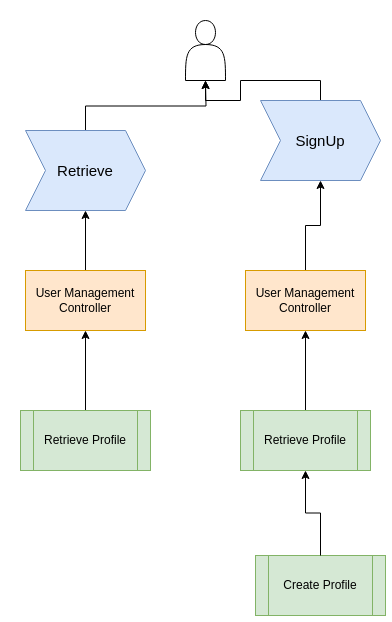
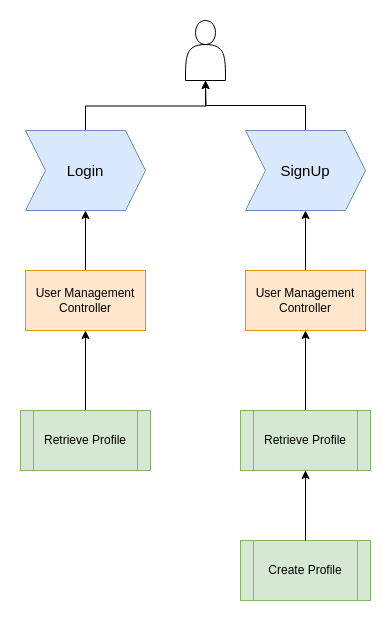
  <mxCell id="0" />
  <mxCell id="1" parent="0" />
  <mxCell id="2" style="edgeStyle=orthogonalEdgeStyle;rounded=0;orthogonalLoop=1;jettySize=auto;html=1;entryX=0.5;entryY=1;entryDx=0;entryDy=0;" edge="1" parent="1" source="3" target="7"><mxGeometry relative="1" as="geometry" /></mxCell>
  <mxCell id="3" value="User Management Controller" style="rounded=0;whiteSpace=wrap;html=1;fillColor=#ffe6cc;strokeColor=#d79b00;" vertex="1" parent="1"><mxGeometry x="25" y="270" width="120" height="60" as="geometry" /></mxCell>
  <mxCell id="4" style="edgeStyle=orthogonalEdgeStyle;rounded=0;orthogonalLoop=1;jettySize=auto;html=1;entryX=0.5;entryY=1;entryDx=0;entryDy=0;" edge="1" parent="1" source="5" target="3"><mxGeometry relative="1" as="geometry" /></mxCell>
  <mxCell id="5" value="Retrieve Profile" style="shape=process;whiteSpace=wrap;html=1;backgroundOutline=1;fillColor=#d5e8d4;strokeColor=#82b366;" vertex="1" parent="1"><mxGeometry x="20" y="410" width="130" height="60" as="geometry" /></mxCell>
  <mxCell id="6" style="edgeStyle=orthogonalEdgeStyle;rounded=0;orthogonalLoop=1;jettySize=auto;html=1;exitX=0.5;exitY=0;exitDx=0;exitDy=0;" edge="1" parent="1" source="7"><mxGeometry relative="1" as="geometry"><mxPoint x="205" y="80" as="targetPoint" /></mxGeometry></mxCell>
- <mxCell id="7" value="&lt;font style=&quot;font-size: 15px;&quot;&gt;Retrieve&lt;/font&gt;" style="shape=step;perimeter=stepPerimeter;whiteSpace=wrap;html=1;fixedSize=1;fillColor=#dae8fc;strokeColor=#6c8ebf;" vertex="1" parent="1"><mxGeometry x="25" y="130" width="120" height="80" as="geometry" /></mxCell>
+ <mxCell id="7" value="&lt;font style=&quot;font-size: 15px;&quot;&gt;Login&lt;/font&gt;" style="shape=step;perimeter=stepPerimeter;whiteSpace=wrap;html=1;fixedSize=1;fillColor=#dae8fc;strokeColor=#6c8ebf;" vertex="1" parent="1"><mxGeometry x="25" y="130" width="120" height="80" as="geometry" /></mxCell>
  <mxCell id="8" value="" style="shape=actor;whiteSpace=wrap;html=1;" vertex="1" parent="1"><mxGeometry x="185" y="20" width="40" height="60" as="geometry" /></mxCell>
  <mxCell id="9" style="edgeStyle=orthogonalEdgeStyle;rounded=0;orthogonalLoop=1;jettySize=auto;html=1;entryX=0.5;entryY=1;entryDx=0;entryDy=0;exitX=0.5;exitY=0;exitDx=0;exitDy=0;" edge="1" parent="1" source="10" target="8"><mxGeometry relative="1" as="geometry" /></mxCell>
- <mxCell id="10" value="&lt;font style=&quot;font-size: 15px;&quot;&gt;SignUp&lt;/font&gt;" style="shape=step;perimeter=stepPerimeter;whiteSpace=wrap;html=1;fixedSize=1;fillColor=#dae8fc;strokeColor=#6c8ebf;" vertex="1" parent="1"><mxGeometry x="260" y="100" width="120" height="80" as="geometry" /></mxCell>
+ <mxCell id="10" value="&lt;font style=&quot;font-size: 15px;&quot;&gt;SignUp&lt;/font&gt;" style="shape=step;perimeter=stepPerimeter;whiteSpace=wrap;html=1;fixedSize=1;fillColor=#dae8fc;strokeColor=#6c8ebf;" vertex="1" parent="1"><mxGeometry x="245" y="130" width="120" height="80" as="geometry" /></mxCell>
  <mxCell id="11" style="edgeStyle=orthogonalEdgeStyle;rounded=0;orthogonalLoop=1;jettySize=auto;html=1;entryX=0.5;entryY=1;entryDx=0;entryDy=0;" edge="1" parent="1" source="12" target="10"><mxGeometry relative="1" as="geometry" /></mxCell>
  <mxCell id="12" value="User Management Controller" style="rounded=0;whiteSpace=wrap;html=1;fillColor=#ffe6cc;strokeColor=#d79b00;" vertex="1" parent="1"><mxGeometry x="245" y="270" width="120" height="60" as="geometry" /></mxCell>
  <mxCell id="13" style="edgeStyle=orthogonalEdgeStyle;rounded=0;orthogonalLoop=1;jettySize=auto;html=1;entryX=0.5;entryY=1;entryDx=0;entryDy=0;" edge="1" parent="1" source="16" target="12"><mxGeometry relative="1" as="geometry" /></mxCell>
- <mxCell id="14" value="Create Profile" style="shape=process;whiteSpace=wrap;html=1;backgroundOutline=1;fillColor=#d5e8d4;strokeColor=#82b366;" vertex="1" parent="1"><mxGeometry x="255" y="555" width="130" height="60" as="geometry" /></mxCell>
+ <mxCell id="14" value="Create Profile" style="shape=process;whiteSpace=wrap;html=1;backgroundOutline=1;fillColor=#d5e8d4;strokeColor=#82b366;" vertex="1" parent="1"><mxGeometry x="240" y="540" width="130" height="60" as="geometry" /></mxCell>
  <mxCell id="15" value="" style="edgeStyle=orthogonalEdgeStyle;rounded=0;orthogonalLoop=1;jettySize=auto;html=1;entryX=0.5;entryY=1;entryDx=0;entryDy=0;" edge="1" parent="1" source="14" target="16"><mxGeometry relative="1" as="geometry"><mxPoint x="435" y="460" as="sourcePoint" /><mxPoint x="305" y="330" as="targetPoint" /></mxGeometry></mxCell>
  <mxCell id="16" value="Retrieve Profile" style="shape=process;whiteSpace=wrap;html=1;backgroundOutline=1;fillColor=#d5e8d4;strokeColor=#82b366;" vertex="1" parent="1"><mxGeometry x="240" y="410" width="130" height="60" as="geometry" /></mxCell>
